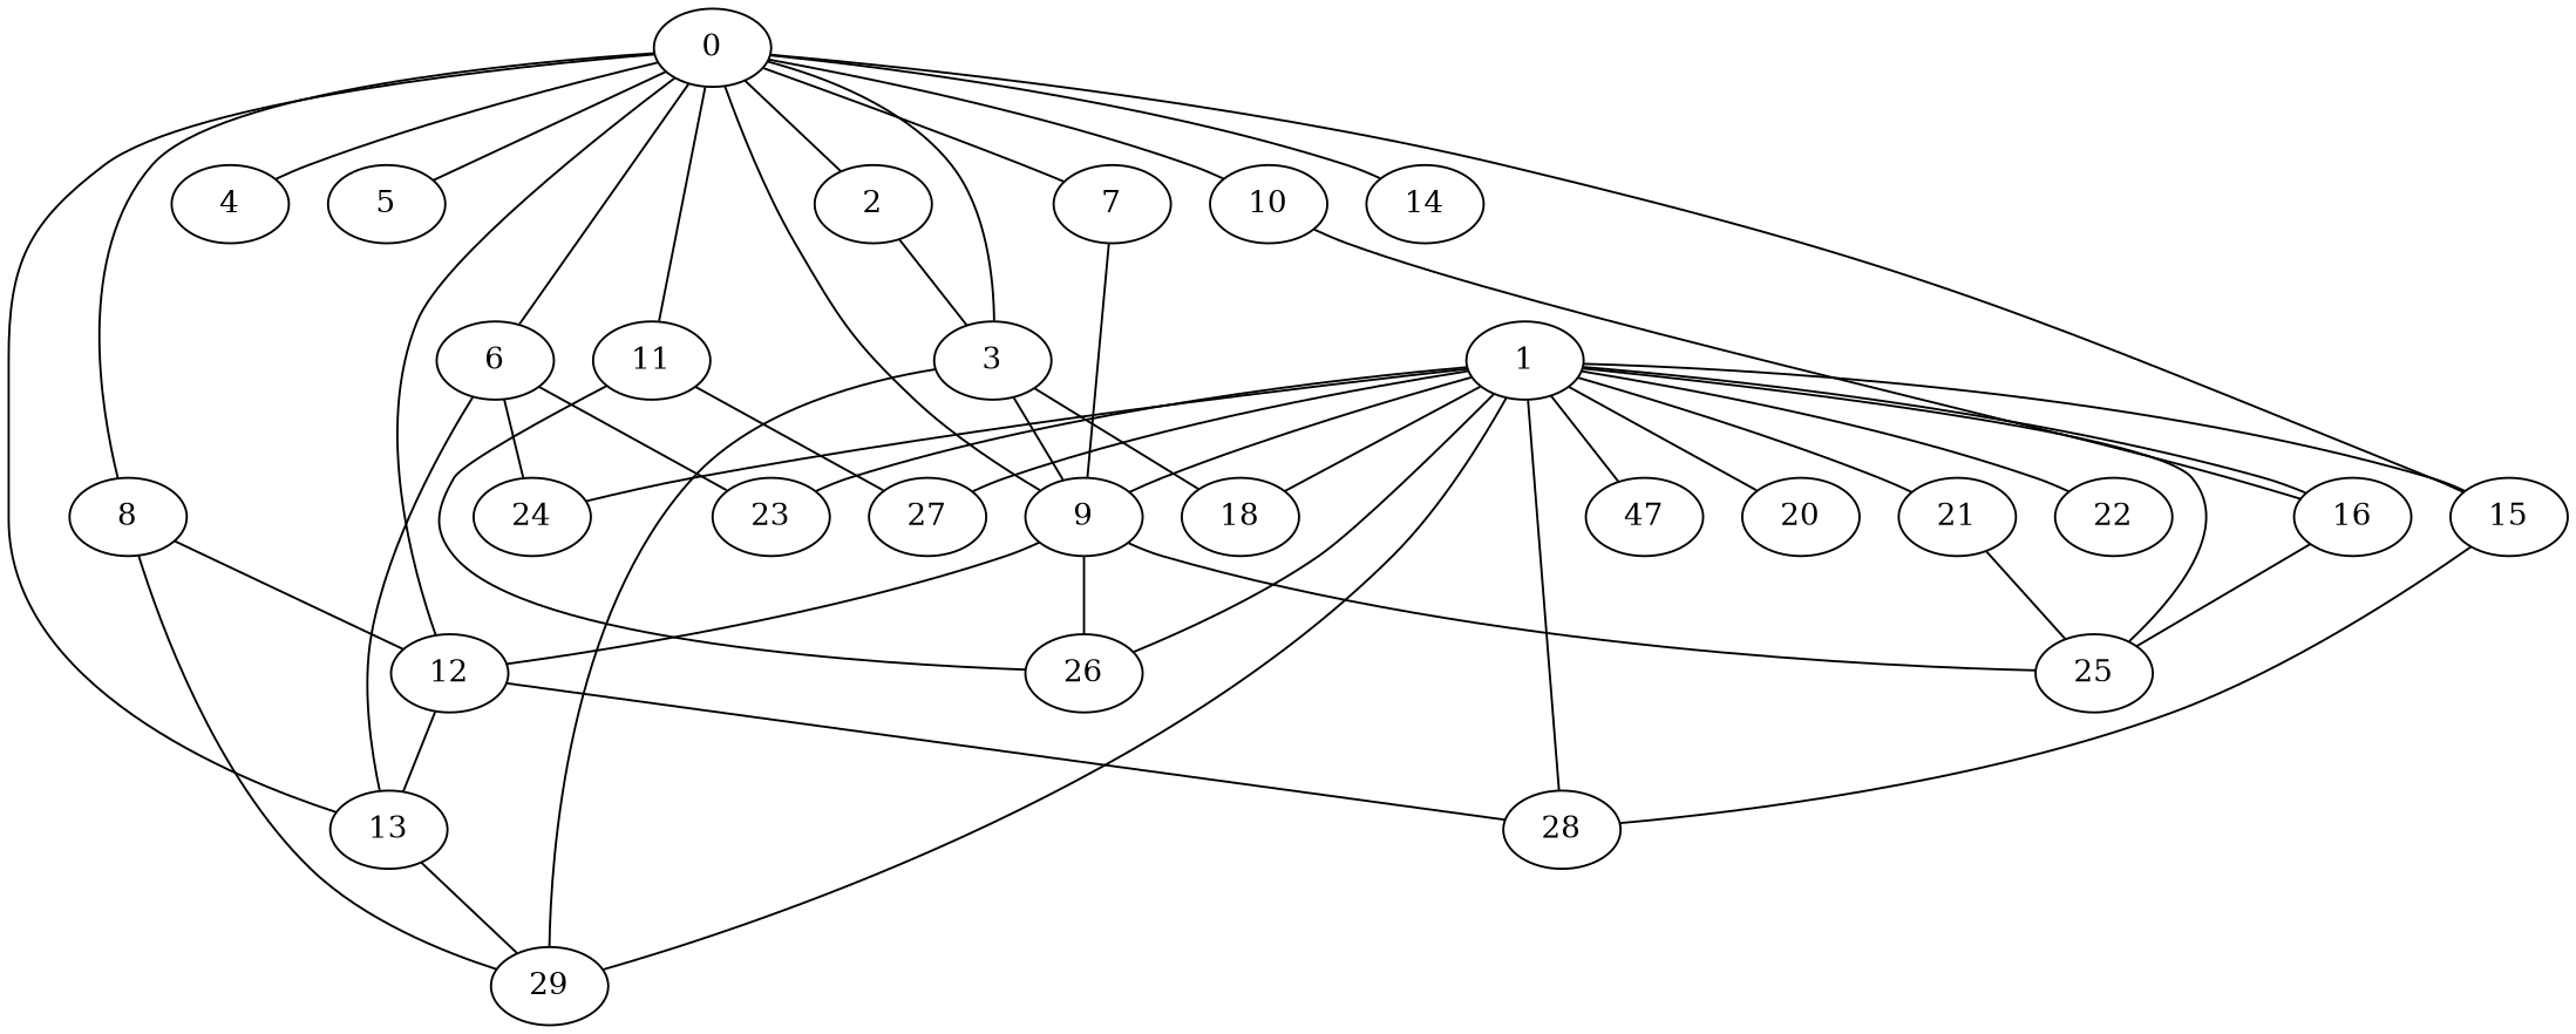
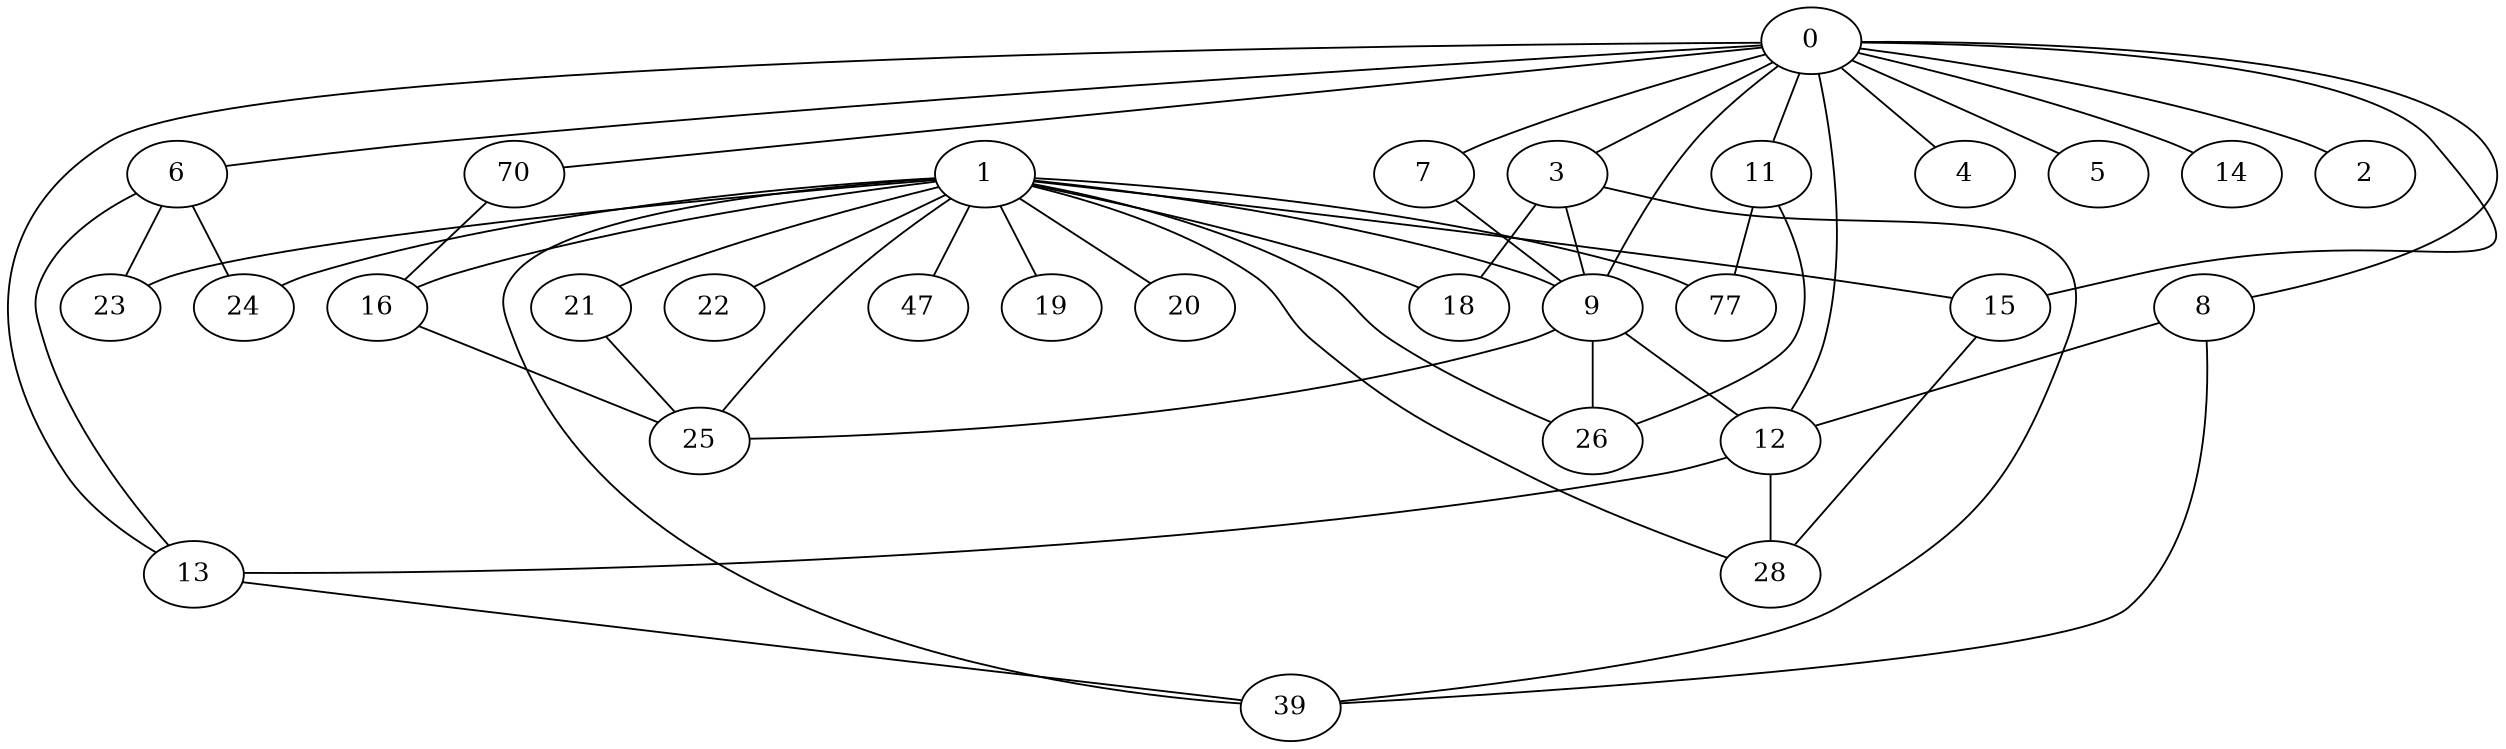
  graph {
    0
    2
    3
    4
    5
    6
    7
    8
    9
-   10
+   10 [label=70]
    11
    12
    13
    14
    15
    1
    16
    n18 [label=47]
    18
+   19
    20
    21
    22
    23
    24
    25
    26
-   27
+   27 [label=77]
    28
-   29
+   29 [label=39]
    0 -- 2
    0 -- 3
    0 -- 4
    0 -- 5
    0 -- 6
    0 -- 7
    0 -- 8
    0 -- 9
    0 -- 10
    0 -- 11
    0 -- 12
    0 -- 13
    0 -- 14
    0 -- 15
-   2 -- 3
    3 -- 9
    3 -- 18
    3 -- 29
    6 -- 13
    6 -- 23
    6 -- 24
    7 -- 9
    8 -- 12
    8 -- 29
    9 -- 12
    9 -- 25
    9 -- 26
    10 -- 16
    11 -- 26
    11 -- 27
    12 -- 13
    12 -- 28
    13 -- 29
    15 -- 28
    1 -- 9
    1 -- 15
    1 -- 16
    1 -- n18
    1 -- 18
+   1 -- 19
    1 -- 20
    1 -- 21
    1 -- 22
    1 -- 23
    1 -- 24
    1 -- 25
    1 -- 26
    1 -- 27
    1 -- 28
    1 -- 29
    16 -- 25
    21 -- 25
  }
